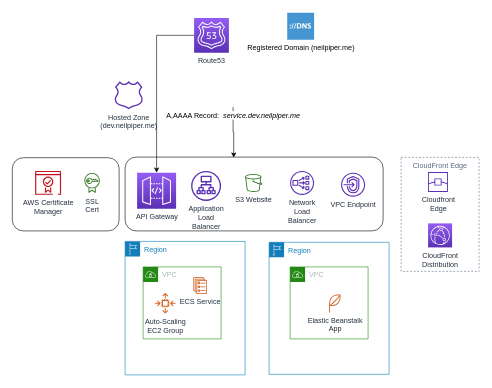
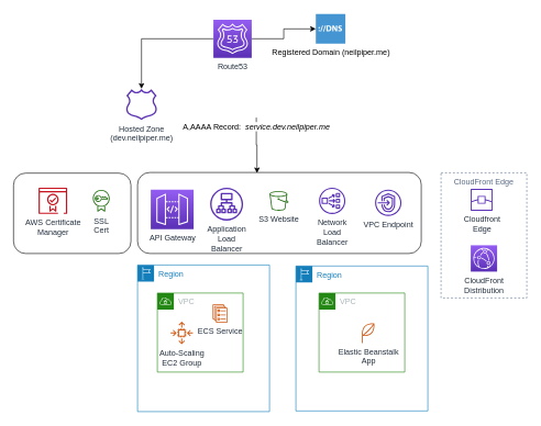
  <mxCell id="0" />
  <mxCell id="1" parent="0" />
  <mxCell id="2" value="" style="rounded=1;whiteSpace=wrap;html=1;" vertex="1" parent="1"><mxGeometry x="20" y="262" width="178" height="122" as="geometry" /></mxCell>
  <mxCell id="3" value="" style="rounded=1;whiteSpace=wrap;html=1;" vertex="1" parent="1"><mxGeometry x="208" y="261" width="430" height="123" as="geometry" /></mxCell>
  <mxCell id="4" value="Hosted Zone&lt;br&gt;(dev.neilpiper.me)" style="outlineConnect=0;fontColor=#232F3E;gradientColor=none;fillColor=#5A30B5;strokeColor=none;dashed=0;verticalLabelPosition=bottom;verticalAlign=top;align=center;html=1;fontSize=12;fontStyle=0;aspect=fixed;pointerEvents=1;shape=mxgraph.aws4.hosted_zone;" vertex="1" parent="1"><mxGeometry x="190" y="134" width="48" height="47.38" as="geometry" /></mxCell>
  <mxCell id="5" value="Application&lt;br&gt;Load&lt;br&gt;Balancer" style="outlineConnect=0;fontColor=#232F3E;gradientColor=none;fillColor=#5A30B5;strokeColor=none;dashed=0;verticalLabelPosition=bottom;verticalAlign=top;align=center;html=1;fontSize=12;fontStyle=0;aspect=fixed;pointerEvents=1;shape=mxgraph.aws4.application_load_balancer;" vertex="1" parent="1"><mxGeometry x="318" y="284" width="50" height="50" as="geometry" /></mxCell>
  <mxCell id="6" value="Network&lt;br&gt;Load&lt;br&gt;Balancer" style="outlineConnect=0;fontColor=#232F3E;gradientColor=none;fillColor=#5A30B5;strokeColor=none;dashed=0;verticalLabelPosition=bottom;verticalAlign=top;align=center;html=1;fontSize=12;fontStyle=0;aspect=fixed;pointerEvents=1;shape=mxgraph.aws4.network_load_balancer;" vertex="1" parent="1"><mxGeometry x="483" y="284" width="40" height="40" as="geometry" /></mxCell>
  <mxCell id="7" value="AWS Certificate&lt;br&gt;Manager" style="outlineConnect=0;fontColor=#232F3E;gradientColor=none;fillColor=#C7131F;strokeColor=none;dashed=0;verticalLabelPosition=bottom;verticalAlign=top;align=center;html=1;fontSize=12;fontStyle=0;aspect=fixed;pointerEvents=1;shape=mxgraph.aws4.certificate_manager_2;" vertex="1" parent="1"><mxGeometry x="58" y="284" width="43.33" height="40" as="geometry" /></mxCell>
  <mxCell id="8" value="SSL&lt;br&gt;Cert" style="outlineConnect=0;fontColor=#232F3E;gradientColor=none;fillColor=#277116;strokeColor=none;dashed=0;verticalLabelPosition=bottom;verticalAlign=top;align=center;html=1;fontSize=12;fontStyle=0;aspect=fixed;pointerEvents=1;shape=mxgraph.aws4.certificate_manager;" vertex="1" parent="1"><mxGeometry x="140.14" y="287" width="25.72" height="34" as="geometry" /></mxCell>
- <mxCell id="10" style="edgeStyle=orthogonalEdgeStyle;rounded=0;orthogonalLoop=1;jettySize=auto;html=1;" edge="1" parent="1" source="11" target="25"><mxGeometry relative="1" as="geometry" /></mxCell>
+ <mxCell id="9" style="edgeStyle=orthogonalEdgeStyle;rounded=0;orthogonalLoop=1;jettySize=auto;html=1;" edge="1" parent="1" source="11" target="12"><mxGeometry relative="1" as="geometry" /></mxCell>
+ <mxCell id="10" style="edgeStyle=orthogonalEdgeStyle;rounded=0;orthogonalLoop=1;jettySize=auto;html=1;" edge="1" parent="1" source="11" target="4"><mxGeometry relative="1" as="geometry" /></mxCell>
  <mxCell id="11" value="Route53" style="outlineConnect=0;fontColor=#232F3E;gradientColor=#945DF2;gradientDirection=north;fillColor=#5A30B5;strokeColor=#ffffff;dashed=0;verticalLabelPosition=bottom;verticalAlign=top;align=center;html=1;fontSize=12;fontStyle=0;aspect=fixed;shape=mxgraph.aws4.resourceIcon;resIcon=mxgraph.aws4.route_53;" vertex="1" parent="1"><mxGeometry x="323" y="29" width="58" height="58" as="geometry" /></mxCell>
  <mxCell id="12" value="Registered Domain (neilpiper.me)" style="shadow=0;dashed=0;html=1;strokeColor=none;fillColor=#4495D1;labelPosition=center;verticalLabelPosition=bottom;verticalAlign=top;align=center;outlineConnect=0;shape=mxgraph.veeam.dns;" vertex="1" parent="1"><mxGeometry x="478.2" y="20.6" width="44.8" height="44.8" as="geometry" /></mxCell>
  <mxCell id="13" value="VPC" style="points=[[0,0],[0.25,0],[0.5,0],[0.75,0],[1,0],[1,0.25],[1,0.5],[1,0.75],[1,1],[0.75,1],[0.5,1],[0.25,1],[0,1],[0,0.75],[0,0.5],[0,0.25]];outlineConnect=0;gradientColor=none;html=1;whiteSpace=wrap;fontSize=12;fontStyle=0;shape=mxgraph.aws4.group;grIcon=mxgraph.aws4.group_vpc;strokeColor=#248814;fillColor=none;verticalAlign=top;align=left;spacingLeft=30;fontColor=#AAB7B8;dashed=0;" vertex="1" parent="1"><mxGeometry x="238" y="444" width="130" height="120" as="geometry" /></mxCell>
  <mxCell id="14" value="Region" style="points=[[0,0],[0.25,0],[0.5,0],[0.75,0],[1,0],[1,0.25],[1,0.5],[1,0.75],[1,1],[0.75,1],[0.5,1],[0.25,1],[0,1],[0,0.75],[0,0.5],[0,0.25]];outlineConnect=0;gradientColor=none;html=1;whiteSpace=wrap;fontSize=12;fontStyle=0;shape=mxgraph.aws4.group;grIcon=mxgraph.aws4.group_region;strokeColor=#147EBA;fillColor=none;verticalAlign=top;align=left;spacingLeft=30;fontColor=#147EBA;dashed=0;" vertex="1" parent="1"><mxGeometry x="208" y="401.5" width="200" height="222.5" as="geometry" /></mxCell>
  <mxCell id="15" value="Region" style="points=[[0,0],[0.25,0],[0.5,0],[0.75,0],[1,0],[1,0.25],[1,0.5],[1,0.75],[1,1],[0.75,1],[0.5,1],[0.25,1],[0,1],[0,0.75],[0,0.5],[0,0.25]];outlineConnect=0;gradientColor=none;html=1;whiteSpace=wrap;fontSize=12;fontStyle=0;shape=mxgraph.aws4.group;grIcon=mxgraph.aws4.group_region;strokeColor=#147EBA;fillColor=none;verticalAlign=top;align=left;spacingLeft=30;fontColor=#147EBA;dashed=0;" vertex="1" parent="1"><mxGeometry x="448" y="403" width="200" height="220" as="geometry" /></mxCell>
  <mxCell id="16" value="VPC" style="points=[[0,0],[0.25,0],[0.5,0],[0.75,0],[1,0],[1,0.25],[1,0.5],[1,0.75],[1,1],[0.75,1],[0.5,1],[0.25,1],[0,1],[0,0.75],[0,0.5],[0,0.25]];outlineConnect=0;gradientColor=none;html=1;whiteSpace=wrap;fontSize=12;fontStyle=0;shape=mxgraph.aws4.group;grIcon=mxgraph.aws4.group_vpc;strokeColor=#248814;fillColor=none;verticalAlign=top;align=left;spacingLeft=30;fontColor=#AAB7B8;dashed=0;" vertex="1" parent="1"><mxGeometry x="483" y="444" width="130" height="120" as="geometry" /></mxCell>
  <mxCell id="17" value="" style="shape=image;html=1;verticalAlign=top;verticalLabelPosition=bottom;labelBackgroundColor=#ffffff;imageAspect=0;aspect=fixed;image=https://cdn4.iconfinder.com/data/icons/set-of-vector-flag-countries/84/usa-128.png" vertex="1" parent="1"><mxGeometry x="378" y="402" width="30" height="30" as="geometry" /></mxCell>
  <mxCell id="18" value="" style="shape=image;html=1;verticalAlign=top;verticalLabelPosition=bottom;labelBackgroundColor=#ffffff;imageAspect=0;aspect=fixed;image=https://cdn4.iconfinder.com/data/icons/country-flag-1/744/United_Kingdom-128.png" vertex="1" parent="1"><mxGeometry x="618" y="403" width="30" height="30" as="geometry" /></mxCell>
  <mxCell id="19" value="CloudFront&lt;br&gt;Distribution" style="outlineConnect=0;fontColor=#232F3E;gradientColor=#945DF2;gradientDirection=north;fillColor=#5A30B5;strokeColor=#ffffff;dashed=0;verticalLabelPosition=bottom;verticalAlign=top;align=center;html=1;fontSize=12;fontStyle=0;aspect=fixed;shape=mxgraph.aws4.resourceIcon;resIcon=mxgraph.aws4.cloudfront;" vertex="1" parent="1"><mxGeometry x="713" y="371.5" width="40" height="40" as="geometry" /></mxCell>
  <mxCell id="20" value="Elastic Beanstalk&lt;br&gt;App" style="outlineConnect=0;fontColor=#232F3E;gradientColor=none;fillColor=#D05C17;strokeColor=none;dashed=0;verticalLabelPosition=bottom;verticalAlign=top;align=center;html=1;fontSize=12;fontStyle=0;aspect=fixed;pointerEvents=1;shape=mxgraph.aws4.application;" vertex="1" parent="1"><mxGeometry x="548" y="489" width="20" height="31.2" as="geometry" /></mxCell>
  <mxCell id="21" value="S3 Website" style="outlineConnect=0;fontColor=#232F3E;gradientColor=none;fillColor=#277116;strokeColor=none;dashed=0;verticalLabelPosition=bottom;verticalAlign=top;align=center;html=1;fontSize=12;fontStyle=0;aspect=fixed;pointerEvents=1;shape=mxgraph.aws4.bucket;" vertex="1" parent="1"><mxGeometry x="408" y="289" width="28.85" height="30" as="geometry" /></mxCell>
  <mxCell id="22" value="VPC Endpoint" style="outlineConnect=0;fontColor=#232F3E;gradientColor=none;fillColor=#5A30B5;strokeColor=none;dashed=0;verticalLabelPosition=bottom;verticalAlign=top;align=center;html=1;fontSize=12;fontStyle=0;aspect=fixed;pointerEvents=1;shape=mxgraph.aws4.endpoints;" vertex="1" parent="1"><mxGeometry x="568" y="287" width="40" height="40" as="geometry" /></mxCell>
  <mxCell id="23" value="ECS Service" style="outlineConnect=0;fontColor=#232F3E;gradientColor=none;fillColor=#D05C17;strokeColor=none;dashed=0;verticalLabelPosition=bottom;verticalAlign=top;align=center;html=1;fontSize=12;fontStyle=0;aspect=fixed;pointerEvents=1;shape=mxgraph.aws4.ecs_service;" vertex="1" parent="1"><mxGeometry x="321.59" y="461.19" width="22.82" height="27.81" as="geometry" /></mxCell>
  <mxCell id="24" value="Auto-Scaling&lt;br&gt;EC2 Group" style="outlineConnect=0;fontColor=#232F3E;gradientColor=none;fillColor=#D05C17;strokeColor=none;dashed=0;verticalLabelPosition=bottom;verticalAlign=top;align=center;html=1;fontSize=12;fontStyle=0;aspect=fixed;pointerEvents=1;shape=mxgraph.aws4.auto_scaling2;" vertex="1" parent="1"><mxGeometry x="258" y="487.6" width="34" height="34" as="geometry" /></mxCell>
  <mxCell id="25" value="API Gateway" style="outlineConnect=0;fontColor=#232F3E;gradientColor=#945DF2;gradientDirection=north;fillColor=#5A30B5;strokeColor=#ffffff;dashed=0;verticalLabelPosition=bottom;verticalAlign=top;align=center;html=1;fontSize=12;fontStyle=0;aspect=fixed;shape=mxgraph.aws4.resourceIcon;resIcon=mxgraph.aws4.api_gateway;" vertex="1" parent="1"><mxGeometry x="228" y="287" width="65" height="60" as="geometry" /></mxCell>
  <mxCell id="26" style="edgeStyle=orthogonalEdgeStyle;rounded=0;orthogonalLoop=1;jettySize=auto;html=1;entryX=0.421;entryY=0.008;entryDx=0;entryDy=0;entryPerimeter=0;" edge="1" parent="1" source="27" target="3"><mxGeometry relative="1" as="geometry" /></mxCell>
  <mxCell id="27" value="A,AAAA Record:&amp;nbsp; &lt;i&gt;service.dev.neilpiper.me&lt;/i&gt;" style="shape=image;html=1;verticalAlign=top;verticalLabelPosition=bottom;labelBackgroundColor=#ffffff;imageAspect=0;aspect=fixed;image=https://cdn2.iconfinder.com/data/icons/oxygen/128x128/emblems/emblem-symbolic-link.png" vertex="1" parent="1"><mxGeometry x="368" y="137.69" width="40" height="40" as="geometry" /></mxCell>
  <mxCell id="28" value="Cloudfront&lt;br&gt;Edge" style="outlineConnect=0;fontColor=#232F3E;gradientColor=none;fillColor=#5A30B5;strokeColor=none;dashed=0;verticalLabelPosition=bottom;verticalAlign=top;align=center;html=1;fontSize=12;fontStyle=0;aspect=fixed;pointerEvents=1;shape=mxgraph.aws4.edge_location;" vertex="1" parent="1"><mxGeometry x="713" y="286" width="33" height="33" as="geometry" /></mxCell>
  <mxCell id="29" value="CloudFront Edge" style="fillColor=none;strokeColor=#5A6C86;dashed=1;verticalAlign=top;fontStyle=0;fontColor=#5A6C86;" vertex="1" parent="1"><mxGeometry x="668" y="261.5" width="130" height="190" as="geometry" /></mxCell>
